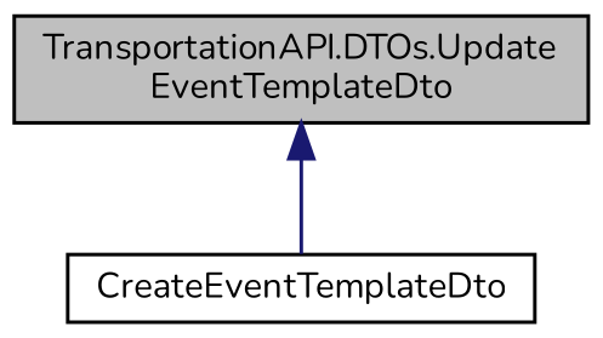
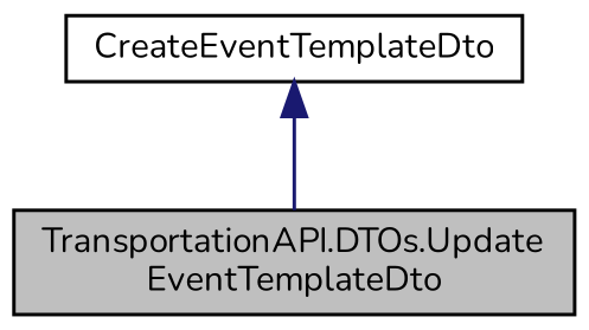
  digraph {
    fontname=Nunito
    node [color=black fontname=Nunito fontsize=10 shape=record style=filled]
    n1 [fillcolor=grey75 fontcolor=black height=0.2 label="TransportationAPI.DTOs.Update\lEventTemplateDto" width=0.4]
    n2 [fillcolor=white height=0.2 label=CreateEventTemplateDto width=0.4]
-   n1 -> n2 [color=midnightblue dir=back fontname=Nunito fontsize=10 labelfontname=Helvetica labelfontsize=10 style=solid]
+   n2 -> n1 [color=midnightblue dir=back fontname=Nunito fontsize=10 labelfontname=Helvetica labelfontsize=10 style=solid]
  }
